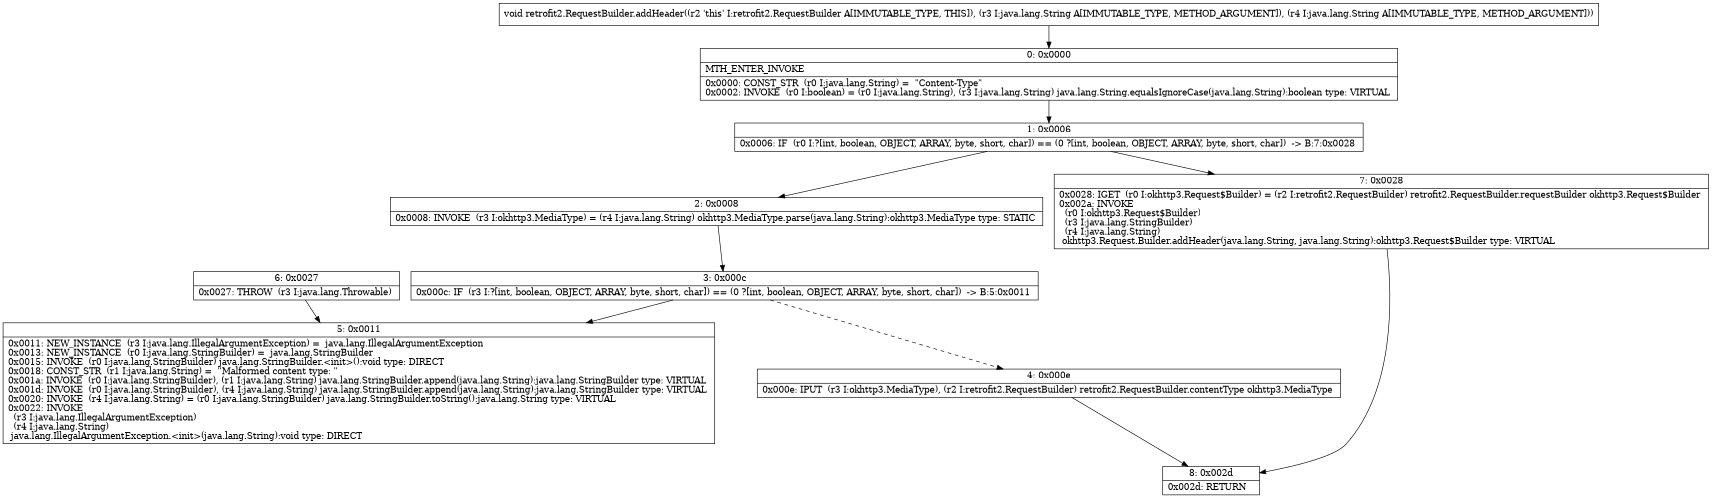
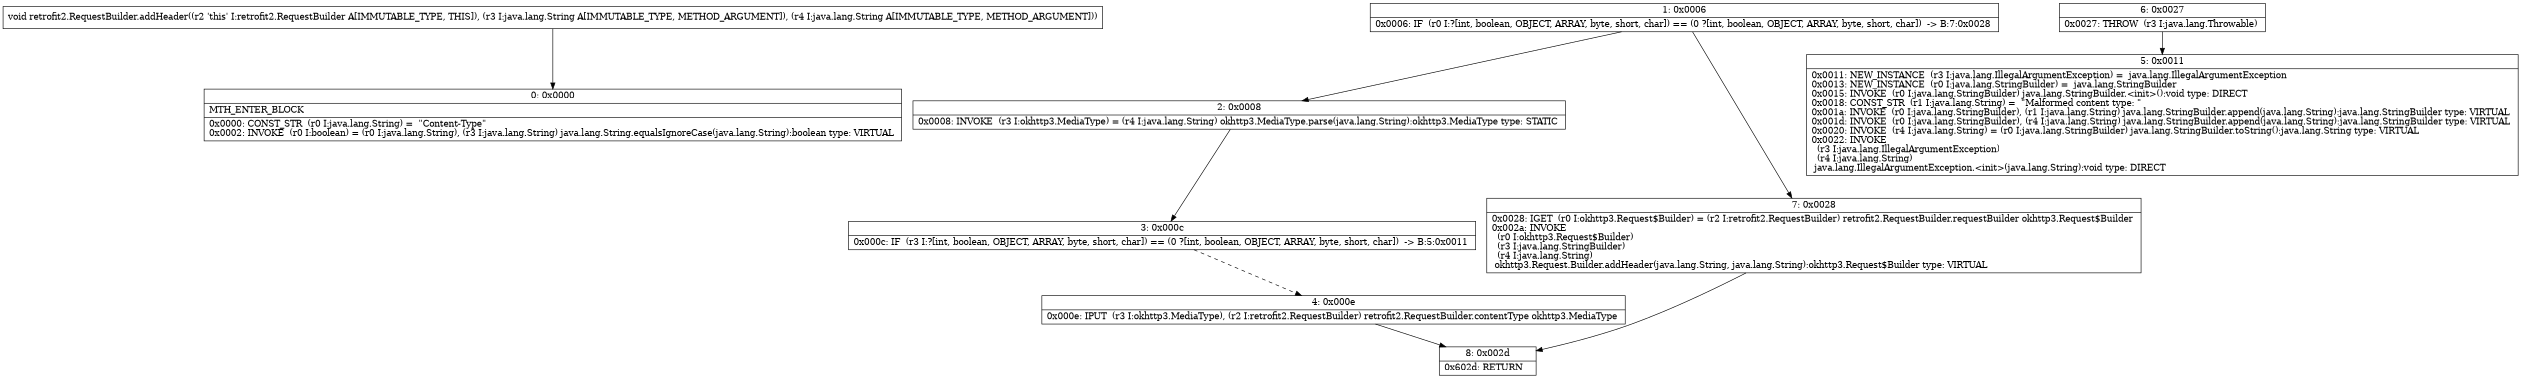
  digraph {
    fontname="DejaVu Serif"
    node [fontname="DejaVu Serif" shape=record]
    edge [fontname="DejaVu Serif"]
-   n1 [label="{0\:\ 0x0000|MTH_ENTER_INVOKE\l|0x0000: CONST_STR  (r0 I:java.lang.String) =  \"Content\-Type\" \l0x0002: INVOKE  (r0 I:boolean) = (r0 I:java.lang.String), (r3 I:java.lang.String) java.lang.String.equalsIgnoreCase(java.lang.String):boolean type: VIRTUAL \l}"]
+   n1 [label="{0\:\ 0x0000|MTH_ENTER_BLOCK\l|0x0000: CONST_STR  (r0 I:java.lang.String) =  \"Content\-Type\" \l0x0002: INVOKE  (r0 I:boolean) = (r0 I:java.lang.String), (r3 I:java.lang.String) java.lang.String.equalsIgnoreCase(java.lang.String):boolean type: VIRTUAL \l}"]
    n2 [label="{1\:\ 0x0006|0x0006: IF  (r0 I:?[int, boolean, OBJECT, ARRAY, byte, short, char]) == (0 ?[int, boolean, OBJECT, ARRAY, byte, short, char])  \-\> B:7:0x0028 \l}"]
    n3 [label="{2\:\ 0x0008|0x0008: INVOKE  (r3 I:okhttp3.MediaType) = (r4 I:java.lang.String) okhttp3.MediaType.parse(java.lang.String):okhttp3.MediaType type: STATIC \l}"]
    n4 [label="{7\:\ 0x0028|0x0028: IGET  (r0 I:okhttp3.Request$Builder) = (r2 I:retrofit2.RequestBuilder) retrofit2.RequestBuilder.requestBuilder okhttp3.Request$Builder \l0x002a: INVOKE  \l  (r0 I:okhttp3.Request$Builder)\l  (r3 I:java.lang.StringBuilder)\l  (r4 I:java.lang.String)\l okhttp3.Request.Builder.addHeader(java.lang.String, java.lang.String):okhttp3.Request$Builder type: VIRTUAL \l}"]
    n5 [label="{3\:\ 0x000c|0x000c: IF  (r3 I:?[int, boolean, OBJECT, ARRAY, byte, short, char]) == (0 ?[int, boolean, OBJECT, ARRAY, byte, short, char])  \-\> B:5:0x0011 \l}"]
-   n6 [label="{8\:\ 0x002d|0x002d: RETURN   \l}"]
+   n6 [label="{8\:\ 0x002d|0x602d: RETURN   \l}"]
    n7 [label="{4\:\ 0x000e|0x000e: IPUT  (r3 I:okhttp3.MediaType), (r2 I:retrofit2.RequestBuilder) retrofit2.RequestBuilder.contentType okhttp3.MediaType \l}"]
    n8 [label="{5\:\ 0x0011|0x0011: NEW_INSTANCE  (r3 I:java.lang.IllegalArgumentException) =  java.lang.IllegalArgumentException \l0x0013: NEW_INSTANCE  (r0 I:java.lang.StringBuilder) =  java.lang.StringBuilder \l0x0015: INVOKE  (r0 I:java.lang.StringBuilder) java.lang.StringBuilder.\<init\>():void type: DIRECT \l0x0018: CONST_STR  (r1 I:java.lang.String) =  \"Malformed content type: \" \l0x001a: INVOKE  (r0 I:java.lang.StringBuilder), (r1 I:java.lang.String) java.lang.StringBuilder.append(java.lang.String):java.lang.StringBuilder type: VIRTUAL \l0x001d: INVOKE  (r0 I:java.lang.StringBuilder), (r4 I:java.lang.String) java.lang.StringBuilder.append(java.lang.String):java.lang.StringBuilder type: VIRTUAL \l0x0020: INVOKE  (r4 I:java.lang.String) = (r0 I:java.lang.StringBuilder) java.lang.StringBuilder.toString():java.lang.String type: VIRTUAL \l0x0022: INVOKE  \l  (r3 I:java.lang.IllegalArgumentException)\l  (r4 I:java.lang.String)\l java.lang.IllegalArgumentException.\<init\>(java.lang.String):void type: DIRECT \l}"]
    n9 [label="{6\:\ 0x0027|0x0027: THROW  (r3 I:java.lang.Throwable) \l}"]
    n10 [label="{void retrofit2.RequestBuilder.addHeader((r2 'this' I:retrofit2.RequestBuilder A[IMMUTABLE_TYPE, THIS]), (r3 I:java.lang.String A[IMMUTABLE_TYPE, METHOD_ARGUMENT]), (r4 I:java.lang.String A[IMMUTABLE_TYPE, METHOD_ARGUMENT])) }"]
-   n1 -> n2
    n2 -> n3 [style=solid]
    n2 -> n4
    n3 -> n5
    n4 -> n6
    n5 -> n7 [style=dashed]
-   n5 -> n8
    n7 -> n6
    n9 -> n8
    n10 -> n1
  }
